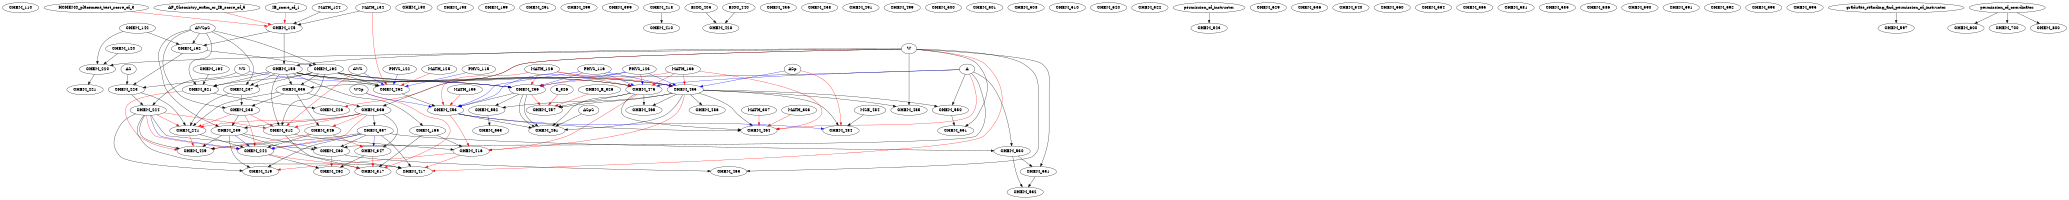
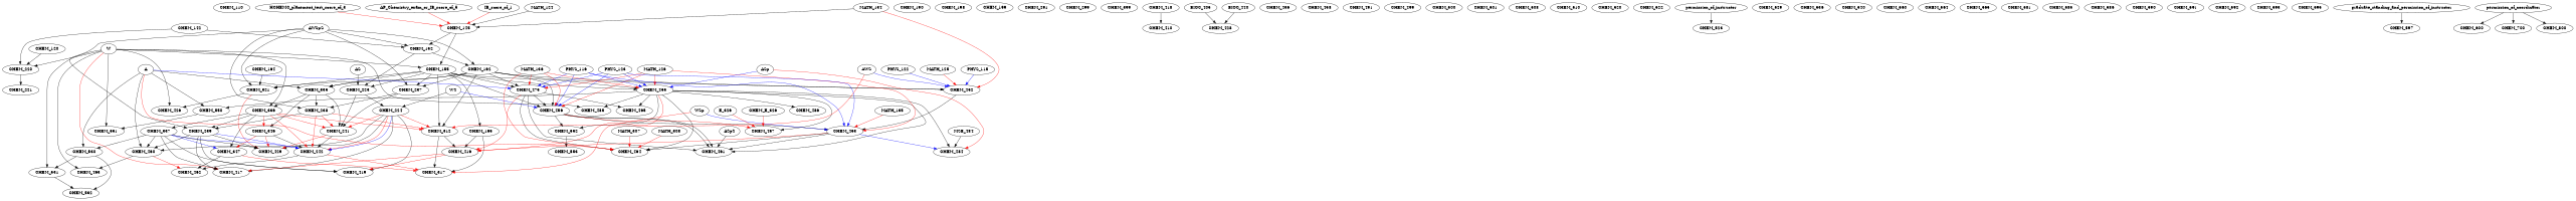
  digraph {
    edge [color=black]
    CHEM_110
    CHEM_120
    CHEM_220
    CHEM_221
    CHEM_142
    CHEM_152
    CHEM_162
    CHEM_223
    MATH_124
    CHEM_145
    CHEM_155
    CHEM_452
    CHEM_237
    CHEM_321
    CHEM_165
    CHEM_335
    CHEM_312
    CHEM_455
    CHEM_475
    CHEM_456
    MATH_134
    CHEM_453
    HCHEMC_placement_test_score_of_3
    AP_Chemistry_exam_or_IB_score_of_5
    n25 [label=IB_score_of_1]
    CHEM_224
    CHEM_241
    AWSpS
    CHEM_238
    CHEM_239
    CHEM_242
    CHEM_417
    CHEM_419
    CHEM_429
    CHEM_460
    CHEM_426
    CHEM_317
    CHEM_416
    CHEM_336
    CHEM_346
    CHEM_485
    CHEM_464
    CHEM_550
    CHEM_461
    CHEM_484
    CHEM_457
    CHEM_465
    CHEM_486
    CHEM_552
    W
    CHEM_463
    CHEM_531
    CHEM_551
    CHEM_337
    CHEM_347
    CHEM_532
    CHEM_190
    CHEM_198
    CHEM_199
    AS
    CHEM_462
    WS
    CHEM_530
    CHEM_291
    CHEM_299
    AWS
    WSp
    CHEM_164
    A
    CHEM_399
    CHEM_418
    CHEM_410
    CHEM_553
    BIOC_405
    CHEM_428
    BIOC_440
    CHEM_436
    MATH_125
    PHYS_115
    PHYS_122
    MATH_126
    MATH_135
    PHYS_116
    PHYS_123
    MATH_136
    ASp
    CHEM_E_326
    E_326
    CHEM_458
    ASpS
    MATH_307
    MATH_308
    MSE_484
    CHEM_491
    CHEM_499
    CHEM_500
    CHEM_501
    CHEM_508
    CHEM_510
    CHEM_520
    CHEM_522
    permission_of_instructor
    CHEM_523
    CHEM_529
    CHEM_536
    CHEM_540
    CHEM_560
    CHEM_564
    CHEM_565
    CHEM_581
    CHEM_585
    CHEM_586
    CHEM_590
    CHEM_591
    CHEM_592
    CHEM_593
    CHEM_595
    graduate_standing_and_permission_of_instructor
    CHEM_597
    permission_of_coordinator
    CHEM_600
    CHEM_700
    CHEM_800
    CHEM_120 -> CHEM_220
    CHEM_220 -> CHEM_221
    CHEM_142 -> CHEM_220
    CHEM_142 -> CHEM_152
    CHEM_152 -> CHEM_162
    CHEM_152 -> CHEM_223
    CHEM_162 -> CHEM_452
    CHEM_162 -> CHEM_237
    CHEM_162 -> CHEM_321
    CHEM_162 -> CHEM_335
    CHEM_162 -> CHEM_312
    CHEM_162 -> CHEM_455
    CHEM_162 -> CHEM_475
    CHEM_162 -> CHEM_456
    CHEM_223 -> CHEM_224
    CHEM_223 -> CHEM_241
    MATH_124 -> CHEM_145
    CHEM_145 -> CHEM_152
    CHEM_145 -> CHEM_155
    CHEM_155 -> CHEM_223
    CHEM_155 -> CHEM_452
    CHEM_155 -> CHEM_237
    CHEM_155 -> CHEM_321
    CHEM_155 -> CHEM_165
    CHEM_155 -> CHEM_335
    CHEM_155 -> CHEM_312
    CHEM_155 -> CHEM_455
    CHEM_155 -> CHEM_475
    CHEM_155 -> CHEM_456
    CHEM_452 -> CHEM_453
    CHEM_237 -> CHEM_241
    CHEM_237 -> CHEM_238
    CHEM_321 -> CHEM_429 [color=red]
    CHEM_321 -> CHEM_426
    CHEM_165 -> CHEM_317
    CHEM_165 -> CHEM_416
    CHEM_335 -> CHEM_241
    CHEM_335 -> CHEM_238
    CHEM_335 -> CHEM_336
    CHEM_335 -> CHEM_346
    CHEM_312 -> CHEM_317
    CHEM_312 -> CHEM_416
    CHEM_455 -> CHEM_416 [color=red]
    CHEM_455 -> CHEM_485
    CHEM_455 -> CHEM_464
    CHEM_455 -> CHEM_550
    CHEM_455 -> CHEM_461
    CHEM_455 -> CHEM_484
    CHEM_455 -> CHEM_457
    CHEM_455 -> CHEM_465
    CHEM_455 -> CHEM_486
    CHEM_455 -> CHEM_552
    CHEM_475 -> CHEM_416 [color=red]
    CHEM_475 -> CHEM_464
    CHEM_475 -> CHEM_461
-   CHEM_475 -> CHEM_457
+   CHEM_475 -> CHEM_456
    CHEM_475 -> CHEM_465
    CHEM_456 -> CHEM_453
    CHEM_456 -> CHEM_461
    CHEM_456 -> CHEM_461
    CHEM_456 -> CHEM_457 [color=red]
    CHEM_456 -> CHEM_552
    MATH_134 -> CHEM_145
    MATH_134 -> CHEM_452 [color=red]
    CHEM_453 -> CHEM_416 [color=red]
    CHEM_453 -> CHEM_464
    CHEM_453 -> CHEM_461
    CHEM_453 -> CHEM_484 [color=blue]
    HCHEMC_placement_test_score_of_3 -> CHEM_145 [color=red]
    AP_Chemistry_exam_or_IB_score_of_5 -> CHEM_145 [color=red]
    n25 -> CHEM_145 [color=red]
    CHEM_224 -> CHEM_312 [color=red]
    CHEM_224 -> CHEM_241 [color=red]
    CHEM_224 -> CHEM_242 [color=red]
    CHEM_224 -> CHEM_242 [color=blue]
    CHEM_224 -> CHEM_417
    CHEM_224 -> CHEM_419
    CHEM_224 -> CHEM_429
    CHEM_224 -> CHEM_460
    CHEM_241 -> CHEM_242
    CHEM_241 -> CHEM_429 [color=red]
    AWSpS -> CHEM_152
    AWSpS -> CHEM_162
    AWSpS -> CHEM_237
    AWSpS -> CHEM_321
    AWSpS -> CHEM_238
    AWSpS -> CHEM_239
    CHEM_238 -> CHEM_312 [color=red]
    CHEM_238 -> CHEM_241 [color=red]
    CHEM_238 -> CHEM_239
    CHEM_238 -> CHEM_242 [color=red]
    CHEM_239 -> CHEM_242 [color=blue]
    CHEM_239 -> CHEM_417
    CHEM_239 -> CHEM_419
    CHEM_239 -> CHEM_429
    CHEM_239 -> CHEM_460
    CHEM_242 -> CHEM_317 [color=red]
    CHEM_242 -> CHEM_462
    CHEM_460 -> CHEM_463
    CHEM_460 -> CHEM_462 [color=red]
    CHEM_416 -> CHEM_417 [color=red]
    CHEM_416 -> CHEM_419 [color=red]
    CHEM_336 -> CHEM_312 [color=red]
    CHEM_336 -> CHEM_241 [color=red]
    CHEM_336 -> CHEM_239
    CHEM_336 -> CHEM_242 [color=red]
    CHEM_336 -> CHEM_346 [color=red]
    CHEM_336 -> CHEM_337
    CHEM_336 -> CHEM_347
    CHEM_346 -> CHEM_242
    CHEM_346 -> CHEM_429 [color=red]
    CHEM_346 -> CHEM_347 [color=red]
    CHEM_550 -> CHEM_551
    CHEM_552 -> CHEM_553
    W -> CHEM_220
    W -> CHEM_155
    W -> CHEM_417 [color=red]
-   W -> CHEM_426 [color=red]
+   W -> CHEM_426
    W -> CHEM_336
    W -> CHEM_485
    W -> CHEM_463
    W -> CHEM_531
    W -> CHEM_551
    CHEM_531 -> CHEM_532
    CHEM_337 -> CHEM_242 [color=blue]
    CHEM_337 -> CHEM_417
    CHEM_337 -> CHEM_419
    CHEM_337 -> CHEM_429
    CHEM_337 -> CHEM_460
    CHEM_337 -> CHEM_347 [color=blue]
    CHEM_337 -> CHEM_530
    CHEM_347 -> CHEM_317 [color=red]
    CHEM_347 -> CHEM_462
    AS -> CHEM_223
    WS -> CHEM_456 [color=blue]
    WS -> CHEM_224
    CHEM_530 -> CHEM_531
    CHEM_530 -> CHEM_532
    AWS -> CHEM_452 [color=blue]
    AWS -> CHEM_312 [color=red]
    WSp -> CHEM_453 [color=blue]
    WSp -> CHEM_317 [color=red]
    CHEM_164 -> CHEM_321
    A -> CHEM_335
    A -> CHEM_475 [color=blue]
    A -> CHEM_460
    A -> CHEM_464 [color=red]
    A -> CHEM_550
    A -> CHEM_530
    CHEM_418 -> CHEM_410
    BIOC_405 -> CHEM_428
    BIOC_440 -> CHEM_428
    MATH_125 -> CHEM_452 [color=red]
    PHYS_115 -> CHEM_452 [color=blue]
    PHYS_122 -> CHEM_452 [color=blue]
    MATH_126 -> CHEM_455 [color=red]
    MATH_126 -> CHEM_475 [color=red]
    MATH_126 -> CHEM_456 [color=red]
    MATH_126 -> CHEM_453 [color=red]
    MATH_135 -> CHEM_453 [color=red]
    PHYS_116 -> CHEM_455 [color=blue]
    PHYS_116 -> CHEM_475 [color=blue]
    PHYS_116 -> CHEM_456 [color=blue]
    PHYS_116 -> CHEM_453 [color=blue]
    PHYS_123 -> CHEM_455 [color=blue]
    PHYS_123 -> CHEM_475 [color=blue]
    PHYS_123 -> CHEM_456 [color=blue]
    PHYS_123 -> CHEM_453 [color=blue]
    MATH_136 -> CHEM_455 [color=red]
    MATH_136 -> CHEM_475 [color=red]
    MATH_136 -> CHEM_456 [color=red]
    MATH_136 -> CHEM_464 [color=red]
    ASp -> CHEM_455 [color=blue]
    ASp -> CHEM_484 [color=red]
    CHEM_E_326 -> CHEM_457 [color=red]
    E_326 -> CHEM_457 [color=red]
    ASpS -> CHEM_461
    MATH_307 -> CHEM_464 [color=red]
    MATH_308 -> CHEM_464 [color=red]
    MSE_484 -> CHEM_484
    permission_of_instructor -> CHEM_523
    graduate_standing_and_permission_of_instructor -> CHEM_597
    permission_of_coordinator -> CHEM_600
    permission_of_coordinator -> CHEM_700
    permission_of_coordinator -> CHEM_800
  }
